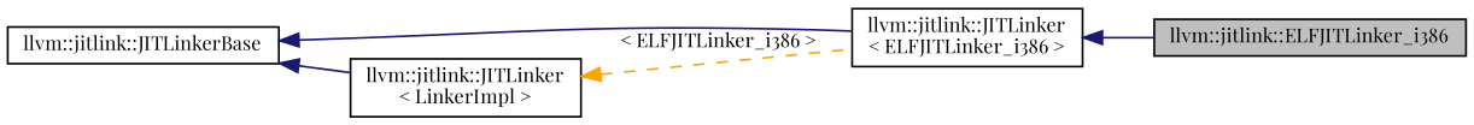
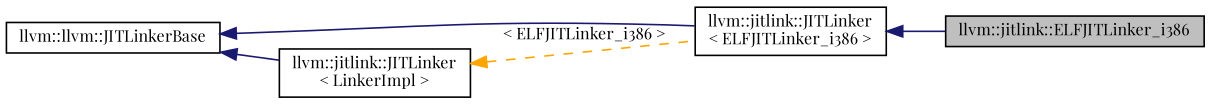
  digraph {
    rankdir=LR
    fontname="Playfair Display"
    node [color=black fontname="Playfair Display" fontsize=10 shape=record]
    edge [color=midnightblue dir=back fontname="Playfair Display" fontsize=10 labelfontname=Helvetica labelfontsize=10 style=solid]
    n1 [fillcolor=grey75 fontcolor=black height=0.2 label="llvm::jitlink::ELFJITLinker_i386" style=filled width=0.4]
    n2 [height=0.2 label="llvm::jitlink::JITLinker\l\< ELFJITLinker_i386 \>" width=0.4]
-   n3 [height=0.2 label="llvm::jitlink::JITLinkerBase" width=0.4]
+   n3 [height=0.2 label="llvm::llvm::JITLinkerBase" width=0.4]
    n4 [height=0.2 label="llvm::jitlink::JITLinker\l\< LinkerImpl \>" width=0.4]
    n2 -> n1
    n3 -> n2
    n3 -> n4
    n4 -> n2 [color=orange label=" \< ELFJITLinker_i386 \>" style=dashed]
  }
